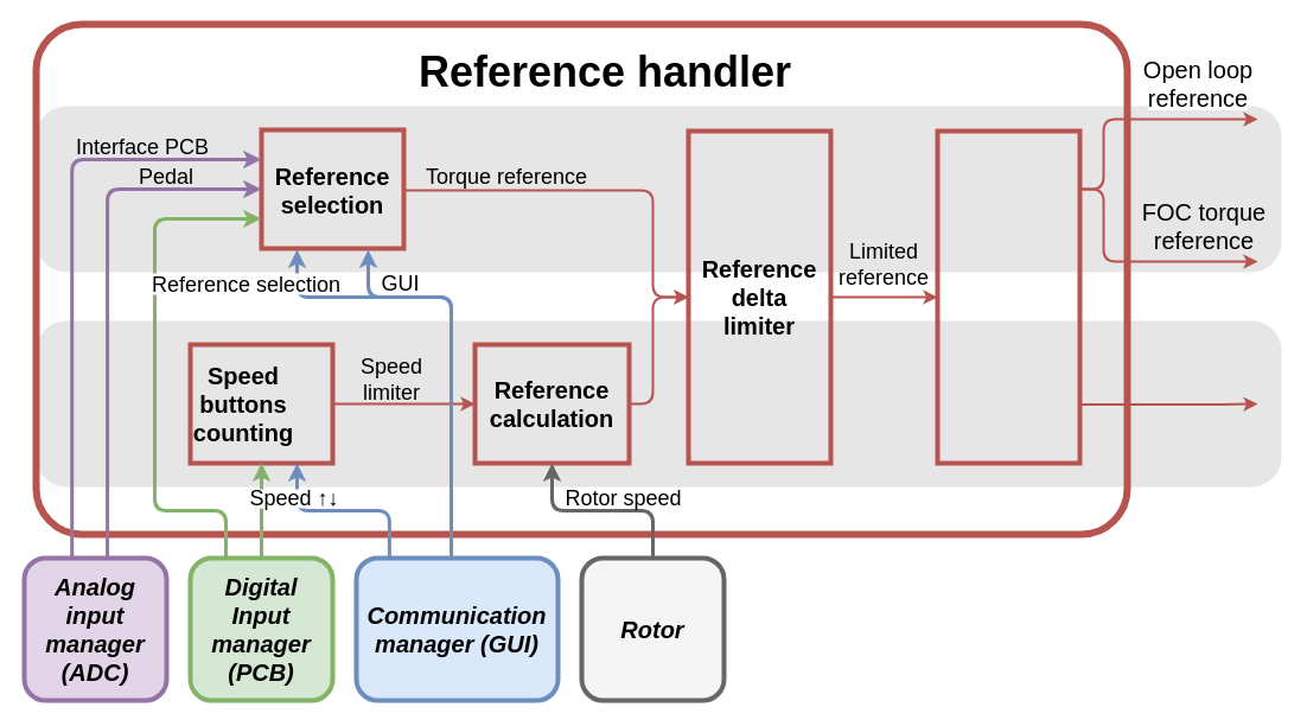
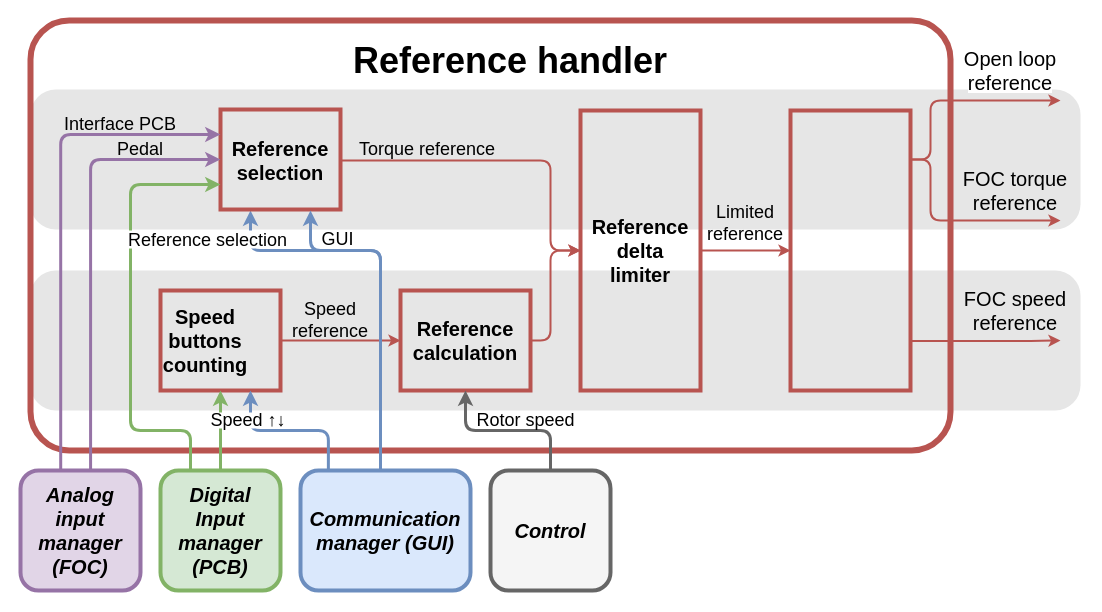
  <mxCell id="0" />
  <mxCell id="1" parent="0" />
  <mxCell id="2" value="" style="rounded=1;whiteSpace=wrap;html=1;arcSize=18;fillColor=#E6E6E6;strokeColor=none;fontColor=#333333;" parent="1" vertex="1"><mxGeometry x="30" y="270" width="1050" height="140" as="geometry" /></mxCell>
  <mxCell id="3" value="" style="rounded=1;whiteSpace=wrap;html=1;arcSize=18;fillColor=#E6E6E6;strokeColor=none;fontColor=#333333;" parent="1" vertex="1"><mxGeometry x="30" y="89" width="1050" height="140" as="geometry" /></mxCell>
  <mxCell id="4" value="" style="rounded=1;whiteSpace=wrap;html=1;shadow=0;glass=0;strokeWidth=6;fillColor=none;strokeColor=#b85450;arcSize=9;" parent="1" vertex="1"><mxGeometry x="30" y="20" width="920" height="430" as="geometry" /></mxCell>
  <mxCell id="5" style="edgeStyle=orthogonalEdgeStyle;rounded=1;orthogonalLoop=1;jettySize=auto;html=1;entryX=0.25;entryY=1;entryDx=0;entryDy=0;strokeWidth=3;fillColor=#dae8fc;strokeColor=#6c8ebf;" edge="1" parent="1" source="35" target="39"><mxGeometry relative="1" as="geometry"><Array as="points"><mxPoint x="380" y="250" /><mxPoint x="250" y="250" /></Array></mxGeometry></mxCell>
  <mxCell id="6" value="" style="rounded=0;whiteSpace=wrap;html=1;fillColor=none;strokeColor=#b85450;strokeWidth=4;glass=0;shadow=0;" parent="1" vertex="1"><mxGeometry x="220" y="109" width="120" height="100" as="geometry" /></mxCell>
  <mxCell id="7" value="" style="rounded=0;whiteSpace=wrap;html=1;fillColor=none;strokeColor=#b85450;strokeWidth=4;" parent="1" vertex="1"><mxGeometry x="790" y="110" width="120" height="280" as="geometry" /></mxCell>
  <mxCell id="8" value="&lt;span style=&quot;background-color: rgb(255 , 255 , 255)&quot;&gt;&lt;font style=&quot;font-size: 20px&quot;&gt;&lt;font style=&quot;font-size: 20px&quot;&gt;Open loop reference &lt;/font&gt;&lt;/font&gt;&lt;/span&gt;" style="text;html=1;strokeColor=none;fillColor=none;align=center;verticalAlign=middle;whiteSpace=wrap;rounded=0;" parent="1" vertex="1"><mxGeometry x="960" y="60" width="100" height="20" as="geometry" /></mxCell>
  <mxCell id="9" style="edgeStyle=orthogonalEdgeStyle;rounded=0;orthogonalLoop=1;jettySize=auto;html=1;exitX=1;exitY=0.5;exitDx=0;exitDy=0;fillColor=#f8cecc;strokeColor=#b85450;strokeWidth=2;" parent="1" edge="1"><mxGeometry relative="1" as="geometry"><mxPoint x="1060" y="340" as="targetPoint" /><mxPoint x="910.429" y="340.429" as="sourcePoint" /><Array as="points"><mxPoint x="1030" y="340" /><mxPoint x="1030" y="340" /></Array></mxGeometry></mxCell>
  <mxCell id="10" value="" style="rounded=0;whiteSpace=wrap;html=1;fillColor=none;strokeColor=#b85450;strokeWidth=4;" parent="1" vertex="1"><mxGeometry x="400" y="290" width="130" height="100" as="geometry" /></mxCell>
  <mxCell id="11" value="" style="rounded=0;whiteSpace=wrap;html=1;fillColor=none;strokeColor=#b85450;strokeWidth=4;" parent="1" vertex="1"><mxGeometry x="160" y="290" width="120" height="100" as="geometry" /></mxCell>
  <mxCell id="12" style="edgeStyle=orthogonalEdgeStyle;orthogonalLoop=1;jettySize=auto;html=1;fillColor=#f8cecc;strokeColor=#b85450;strokeWidth=2;entryX=0;entryY=0.5;entryDx=0;entryDy=0;rounded=1;" parent="1" source="6" target="14" edge="1"><mxGeometry relative="1" as="geometry"><Array as="points"><mxPoint x="550" y="160" /><mxPoint x="550" y="250" /></Array></mxGeometry></mxCell>
  <mxCell id="13" style="edgeStyle=orthogonalEdgeStyle;rounded=0;orthogonalLoop=1;jettySize=auto;html=1;fillColor=#f8cecc;strokeColor=#b85450;strokeWidth=2;entryX=0;entryY=0.5;entryDx=0;entryDy=0;" parent="1" source="14" edge="1" target="7"><mxGeometry relative="1" as="geometry"><mxPoint x="790" y="160" as="targetPoint" /><Array as="points" /></mxGeometry></mxCell>
  <mxCell id="14" value="" style="rounded=0;whiteSpace=wrap;html=1;fillColor=none;strokeColor=#b85450;strokeWidth=4;" parent="1" vertex="1"><mxGeometry x="580" y="110" width="120" height="280" as="geometry" /></mxCell>
  <mxCell id="15" value="&lt;div style=&quot;font-size: 20px&quot;&gt;&lt;b&gt;Reference delta limiter&lt;/b&gt;&lt;br&gt;&lt;/div&gt;" style="text;html=1;strokeColor=none;fillColor=none;align=center;verticalAlign=middle;whiteSpace=wrap;rounded=0;" parent="1" vertex="1"><mxGeometry x="620" y="240" width="40" height="20" as="geometry" /></mxCell>
  <mxCell id="16" style="edgeStyle=orthogonalEdgeStyle;rounded=1;orthogonalLoop=1;jettySize=auto;html=1;fillColor=#f8cecc;strokeColor=#b85450;strokeWidth=2;" parent="1" source="7" edge="1"><mxGeometry relative="1" as="geometry"><Array as="points"><mxPoint x="930" y="159" /><mxPoint x="930" y="100" /></Array><mxPoint x="1060" y="100" as="targetPoint" /></mxGeometry></mxCell>
  <mxCell id="17" style="edgeStyle=orthogonalEdgeStyle;rounded=1;orthogonalLoop=1;jettySize=auto;html=1;fillColor=#f8cecc;strokeColor=#b85450;strokeWidth=2;" parent="1" edge="1"><mxGeometry relative="1" as="geometry"><mxPoint x="1060" y="220" as="targetPoint" /><Array as="points"><mxPoint x="930" y="159" /><mxPoint x="930" y="220" /></Array><mxPoint x="910" y="159" as="sourcePoint" /></mxGeometry></mxCell>
  <mxCell id="18" value="&lt;div style=&quot;font-size: 20px&quot; align=&quot;center&quot;&gt;&lt;b&gt;Speed buttons counting&lt;/b&gt;&lt;/div&gt;" style="text;html=1;strokeColor=none;fillColor=none;align=center;verticalAlign=middle;whiteSpace=wrap;rounded=0;" parent="1" vertex="1"><mxGeometry x="185" y="330" width="40" height="20" as="geometry" /></mxCell>
  <mxCell id="19" style="edgeStyle=orthogonalEdgeStyle;rounded=0;orthogonalLoop=1;jettySize=auto;html=1;entryX=0;entryY=0.5;entryDx=0;entryDy=0;fillColor=#f8cecc;strokeColor=#b85450;strokeWidth=2;" parent="1" source="11" target="10" edge="1"><mxGeometry relative="1" as="geometry" /></mxCell>
  <mxCell id="20" style="edgeStyle=orthogonalEdgeStyle;rounded=1;orthogonalLoop=1;jettySize=auto;html=1;fillColor=#f8cecc;strokeColor=#b85450;strokeWidth=2;" parent="1" source="10" target="14" edge="1"><mxGeometry relative="1" as="geometry"><mxPoint x="580" y="340" as="targetPoint" /><Array as="points"><mxPoint x="550" y="340" /><mxPoint x="550" y="250" /></Array></mxGeometry></mxCell>
  <mxCell id="21" value="&lt;div style=&quot;font-size: 20px&quot;&gt;&lt;b&gt;Reference calculation&lt;/b&gt;&lt;/div&gt;" style="text;html=1;strokeColor=none;fillColor=none;align=center;verticalAlign=middle;whiteSpace=wrap;rounded=0;" parent="1" vertex="1"><mxGeometry x="445" y="330" width="40" height="20" as="geometry" /></mxCell>
  <mxCell id="22" style="edgeStyle=orthogonalEdgeStyle;rounded=1;orthogonalLoop=1;jettySize=auto;html=1;entryX=0;entryY=0.25;entryDx=0;entryDy=0;strokeWidth=3;fillColor=#e1d5e7;strokeColor=#9673a6;exitX=0.335;exitY=-0.009;exitDx=0;exitDy=0;exitPerimeter=0;" edge="1" parent="1" source="36" target="6"><mxGeometry relative="1" as="geometry"><mxPoint x="60" y="460" as="sourcePoint" /><Array as="points"><mxPoint x="60" y="134" /></Array></mxGeometry></mxCell>
  <mxCell id="23" style="edgeStyle=orthogonalEdgeStyle;rounded=1;orthogonalLoop=1;jettySize=auto;html=1;entryX=0;entryY=0.5;entryDx=0;entryDy=0;strokeWidth=3;fillColor=#e1d5e7;strokeColor=#9673a6;exitX=0.584;exitY=-0.005;exitDx=0;exitDy=0;exitPerimeter=0;" edge="1" parent="1" source="36" target="6"><mxGeometry relative="1" as="geometry"><mxPoint x="90" y="460" as="sourcePoint" /><Array as="points"><mxPoint x="90" y="159" /></Array></mxGeometry></mxCell>
  <mxCell id="24" value="" style="rounded=1;whiteSpace=wrap;html=1;fillColor=#e1d5e7;strokeColor=#9673a6;strokeWidth=4;" parent="1" vertex="1"><mxGeometry x="20" y="470" width="120" height="120" as="geometry" /></mxCell>
  <mxCell id="25" style="edgeStyle=orthogonalEdgeStyle;rounded=1;orthogonalLoop=1;jettySize=auto;html=1;exitX=0.25;exitY=0;exitDx=0;exitDy=0;strokeWidth=3;entryX=0;entryY=0.75;entryDx=0;entryDy=0;fillColor=#d5e8d4;strokeColor=#82b366;" edge="1" parent="1" source="27" target="6"><mxGeometry relative="1" as="geometry"><mxPoint x="110" y="370" as="targetPoint" /><Array as="points"><mxPoint x="190" y="430" /><mxPoint x="130" y="430" /><mxPoint x="130" y="184" /></Array></mxGeometry></mxCell>
  <mxCell id="26" style="edgeStyle=orthogonalEdgeStyle;rounded=1;orthogonalLoop=1;jettySize=auto;html=1;entryX=0.5;entryY=1;entryDx=0;entryDy=0;strokeWidth=3;fillColor=#d5e8d4;strokeColor=#82b366;" edge="1" parent="1" source="27" target="11"><mxGeometry relative="1" as="geometry"><Array as="points"><mxPoint x="220" y="460" /><mxPoint x="220" y="460" /></Array></mxGeometry></mxCell>
  <mxCell id="27" value="" style="rounded=1;whiteSpace=wrap;html=1;fillColor=#d5e8d4;strokeColor=#82b366;strokeWidth=4;" parent="1" vertex="1"><mxGeometry x="160" y="470" width="120" height="120" as="geometry" /></mxCell>
  <mxCell id="28" style="edgeStyle=orthogonalEdgeStyle;rounded=1;orthogonalLoop=1;jettySize=auto;html=1;strokeWidth=3;fillColor=#dae8fc;strokeColor=#6c8ebf;exitX=0.164;exitY=-0.01;exitDx=0;exitDy=0;exitPerimeter=0;" edge="1" parent="1" source="30"><mxGeometry relative="1" as="geometry"><mxPoint x="250" y="390" as="targetPoint" /><Array as="points"><mxPoint x="328" y="430" /><mxPoint x="250" y="430" /></Array></mxGeometry></mxCell>
  <mxCell id="29" style="edgeStyle=orthogonalEdgeStyle;rounded=1;orthogonalLoop=1;jettySize=auto;html=1;strokeWidth=3;entryX=0.75;entryY=1;entryDx=0;entryDy=0;fillColor=#dae8fc;strokeColor=#6c8ebf;" edge="1" parent="1" source="30" target="39"><mxGeometry relative="1" as="geometry"><mxPoint x="320" y="250" as="targetPoint" /><Array as="points"><mxPoint x="380" y="250" /><mxPoint x="310" y="250" /></Array></mxGeometry></mxCell>
  <mxCell id="30" value="" style="rounded=1;whiteSpace=wrap;html=1;fillColor=#dae8fc;strokeColor=#6c8ebf;strokeWidth=4;" parent="1" vertex="1"><mxGeometry x="300" y="470" width="170" height="120" as="geometry" /></mxCell>
  <mxCell id="31" value="&lt;b&gt;&lt;i&gt;&lt;font style=&quot;font-size: 20px&quot;&gt;Digital Input manager (PCB)&lt;/font&gt;&lt;/i&gt;&lt;/b&gt;" style="text;html=1;strokeColor=none;fillColor=none;align=center;verticalAlign=middle;whiteSpace=wrap;rounded=0;" parent="1" vertex="1"><mxGeometry x="170" y="470" width="100" height="120" as="geometry" /></mxCell>
  <mxCell id="32" style="edgeStyle=orthogonalEdgeStyle;rounded=1;orthogonalLoop=1;jettySize=auto;html=1;strokeWidth=3;fillColor=#f5f5f5;strokeColor=#666666;entryX=0.5;entryY=1;entryDx=0;entryDy=0;" parent="1" source="33" edge="1" target="10"><mxGeometry relative="1" as="geometry"><Array as="points" /><mxPoint x="395" y="390" as="targetPoint" /></mxGeometry></mxCell>
  <mxCell id="33" value="" style="rounded=1;whiteSpace=wrap;html=1;fillColor=#f5f5f5;strokeColor=#666666;fontColor=#333333;strokeWidth=4;" parent="1" vertex="1"><mxGeometry x="490" y="470" width="120" height="120" as="geometry" /></mxCell>
- <mxCell id="34" value="&lt;b&gt;&lt;i&gt;&lt;font style=&quot;font-size: 20px&quot;&gt;Rotor&lt;/font&gt;&lt;/i&gt;&lt;/b&gt;" style="text;html=1;strokeColor=none;fillColor=none;align=center;verticalAlign=middle;whiteSpace=wrap;rounded=0;" parent="1" vertex="1"><mxGeometry x="490" y="470" width="120" height="120" as="geometry" /></mxCell>
+ <mxCell id="34" value="&lt;b&gt;&lt;i&gt;&lt;font style=&quot;font-size: 20px&quot;&gt;Control&lt;/font&gt;&lt;/i&gt;&lt;/b&gt;" style="text;html=1;strokeColor=none;fillColor=none;align=center;verticalAlign=middle;whiteSpace=wrap;rounded=0;" parent="1" vertex="1"><mxGeometry x="490" y="470" width="120" height="120" as="geometry" /></mxCell>
  <mxCell id="35" value="&lt;div&gt;&lt;b&gt;&lt;i&gt;&lt;font style=&quot;font-size: 20px&quot;&gt;Communication manager (GUI)&lt;/font&gt;&lt;/i&gt;&lt;/b&gt;&lt;/div&gt;" style="text;html=1;strokeColor=none;fillColor=none;align=center;verticalAlign=middle;whiteSpace=wrap;rounded=0;" parent="1" vertex="1"><mxGeometry x="300" y="470" width="170" height="120" as="geometry" /></mxCell>
- <mxCell id="36" value="&lt;b&gt;&lt;i&gt;&lt;font style=&quot;font-size: 20px&quot;&gt;Analog input manager (ADC)&lt;/font&gt;&lt;/i&gt;&lt;/b&gt;" style="text;html=1;strokeColor=none;fillColor=none;align=center;verticalAlign=middle;whiteSpace=wrap;rounded=0;" parent="1" vertex="1"><mxGeometry x="20" y="470" width="120" height="120" as="geometry" /></mxCell>
+ <mxCell id="36" value="&lt;b&gt;&lt;i&gt;&lt;font style=&quot;font-size: 20px&quot;&gt;Analog input manager (FOC)&lt;/font&gt;&lt;/i&gt;&lt;/b&gt;" style="text;html=1;strokeColor=none;fillColor=none;align=center;verticalAlign=middle;whiteSpace=wrap;rounded=0;" parent="1" vertex="1"><mxGeometry x="20" y="470" width="120" height="120" as="geometry" /></mxCell>
  <mxCell id="37" value="&lt;font style=&quot;font-size: 20px&quot;&gt;FOC torque reference&lt;/font&gt;" style="text;html=1;strokeColor=none;fillColor=none;align=center;verticalAlign=middle;whiteSpace=wrap;rounded=0;" parent="1" vertex="1"><mxGeometry x="960" y="180" width="110" height="20" as="geometry" /></mxCell>
+ <mxCell id="38" value="&lt;font style=&quot;font-size: 20px&quot;&gt;FOC speed reference&lt;/font&gt;" style="text;html=1;strokeColor=none;fillColor=none;align=center;verticalAlign=middle;whiteSpace=wrap;rounded=0;" parent="1" vertex="1"><mxGeometry x="960" y="300" width="110" height="20" as="geometry" /></mxCell>
  <mxCell id="39" value="&lt;div style=&quot;font-size: 20px&quot; align=&quot;center&quot;&gt;&lt;b&gt;Reference selection&lt;br&gt;&lt;/b&gt;&lt;/div&gt;" style="text;html=1;strokeColor=none;fillColor=none;align=center;verticalAlign=middle;whiteSpace=wrap;rounded=0;" parent="1" vertex="1"><mxGeometry x="220" y="110" width="120" height="100" as="geometry" /></mxCell>
  <mxCell id="40" value="&lt;font style=&quot;font-size: 36px&quot;&gt;&lt;b&gt;&lt;font style=&quot;font-size: 36px&quot;&gt;Reference handler&lt;/font&gt;&lt;/b&gt;&lt;/font&gt;" style="text;html=1;strokeColor=none;fillColor=none;align=center;verticalAlign=middle;whiteSpace=wrap;rounded=0;shadow=0;glass=0;" parent="1" vertex="1"><mxGeometry x="340" y="50" width="340" height="20" as="geometry" /></mxCell>
  <mxCell id="41" value="&lt;div&gt;&lt;font style=&quot;font-size: 18px&quot;&gt;Rotor speed&lt;/font&gt;&lt;/div&gt;" style="text;html=1;align=center;verticalAlign=middle;whiteSpace=wrap;rounded=0;shadow=0;glass=0;" parent="1" vertex="1"><mxGeometry x="467.5" y="407.5" width="115" height="25" as="geometry" /></mxCell>
  <mxCell id="42" value="&lt;div&gt;&lt;font style=&quot;font-size: 18px&quot;&gt;Interface PCB&lt;/font&gt;&lt;/div&gt;" style="text;html=1;align=center;verticalAlign=middle;whiteSpace=wrap;rounded=0;shadow=0;glass=0;" parent="1" vertex="1"><mxGeometry x="55" y="114.429" width="130" height="20" as="geometry" /></mxCell>
  <mxCell id="43" value="&lt;font style=&quot;font-size: 18px&quot;&gt;Torque reference&lt;/font&gt;" style="text;html=1;align=center;verticalAlign=middle;whiteSpace=wrap;rounded=0;shadow=0;glass=0;" parent="1" vertex="1"><mxGeometry x="342" y="139" width="170" height="20" as="geometry" /></mxCell>
  <mxCell id="44" value="&lt;font style=&quot;font-size: 18px&quot;&gt;Limited reference&lt;/font&gt;" style="text;html=1;align=center;verticalAlign=middle;whiteSpace=wrap;rounded=0;shadow=0;glass=0;" parent="1" vertex="1"><mxGeometry x="705" y="215" width="80" height="15" as="geometry" /></mxCell>
- <mxCell id="45" value="&lt;span&gt;&lt;font style=&quot;font-size: 18px&quot;&gt;Speed&lt;/font&gt;&lt;/span&gt;&lt;font style=&quot;font-size: 18px&quot;&gt;&lt;span&gt;&lt;font style=&quot;font-size: 18px&quot;&gt; limiter&lt;/font&gt;&lt;/span&gt;&lt;b&gt;&lt;br&gt;&lt;/b&gt;&lt;/font&gt;" style="text;html=1;align=center;verticalAlign=middle;whiteSpace=wrap;rounded=0;shadow=0;glass=0;labelBackgroundColor=none;labelBorderColor=none;" parent="1" vertex="1"><mxGeometry x="280" y="310" width="100" height="20" as="geometry" /></mxCell>
+ <mxCell id="45" value="&lt;span&gt;&lt;font style=&quot;font-size: 18px&quot;&gt;Speed&lt;/font&gt;&lt;/span&gt;&lt;font style=&quot;font-size: 18px&quot;&gt;&lt;span&gt;&lt;font style=&quot;font-size: 18px&quot;&gt; reference&lt;/font&gt;&lt;/span&gt;&lt;b&gt;&lt;br&gt;&lt;/b&gt;&lt;/font&gt;" style="text;html=1;align=center;verticalAlign=middle;whiteSpace=wrap;rounded=0;shadow=0;glass=0;labelBackgroundColor=none;labelBorderColor=none;" parent="1" vertex="1"><mxGeometry x="280" y="310" width="100" height="20" as="geometry" /></mxCell>
  <mxCell id="46" value="&lt;div&gt;&lt;font style=&quot;font-size: 18px&quot;&gt;Pedal&lt;/font&gt;&lt;/div&gt;" style="text;html=1;align=center;verticalAlign=middle;whiteSpace=wrap;rounded=0;shadow=0;glass=0;" vertex="1" parent="1"><mxGeometry x="90" y="139" width="100" height="20" as="geometry" /></mxCell>
  <mxCell id="47" value="" style="rounded=0;whiteSpace=wrap;html=1;fillColor=#ffffff;strokeColor=none;" vertex="1" parent="1"><mxGeometry x="120" y="230" width="170" height="18" as="geometry" /></mxCell>
  <mxCell id="48" value="&lt;div&gt;&lt;font style=&quot;font-size: 18px&quot;&gt;Reference selection&lt;/font&gt;&lt;/div&gt;" style="text;html=1;align=center;verticalAlign=middle;whiteSpace=wrap;rounded=0;shadow=0;glass=0;" parent="1" vertex="1"><mxGeometry x="120" y="230" width="175" height="20" as="geometry" /></mxCell>
  <mxCell id="49" value="" style="rounded=0;whiteSpace=wrap;html=1;fillColor=#ffffff;strokeColor=none;" vertex="1" parent="1"><mxGeometry x="210" y="412" width="50" height="16" as="geometry" /></mxCell>
  <mxCell id="50" value="&lt;span&gt;&lt;font style=&quot;font-size: 18px&quot;&gt;Speed&lt;/font&gt;&lt;/span&gt;&lt;font style=&quot;font-size: 18px&quot;&gt;&lt;span&gt;&lt;font style=&quot;font-size: 18px&quot;&gt; ↑↓&lt;/font&gt;&lt;/span&gt;&lt;b&gt;&lt;br&gt;&lt;/b&gt;&lt;/font&gt;" style="text;html=1;align=center;verticalAlign=middle;whiteSpace=wrap;rounded=0;shadow=0;glass=0;labelBackgroundColor=none;labelBorderColor=none;" parent="1" vertex="1"><mxGeometry x="197.5" y="410" width="100" height="20" as="geometry" /></mxCell>
  <mxCell id="51" value="&lt;div&gt;&lt;font style=&quot;font-size: 18px&quot;&gt;GUI&lt;/font&gt;&lt;/div&gt;" style="text;html=1;align=center;verticalAlign=middle;whiteSpace=wrap;rounded=0;shadow=0;glass=0;" vertex="1" parent="1"><mxGeometry x="315" y="229" width="45" height="20" as="geometry" /></mxCell>
